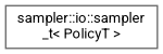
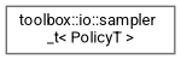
  digraph {
    rankdir=LR
    fontname=Roboto
-   n1 [color=grey40 fillcolor=white fontname=Roboto fontsize=10 height=0.2 label="sampler::io::sampler\l_t\< PolicyT \>" shape=box style=filled width=0.4]
+   n1 [color=grey40 fillcolor=white fontname=Roboto fontsize=10 height=0.2 label="toolbox::io::sampler\l_t\< PolicyT \>" shape=box style=filled width=0.4]
  }
